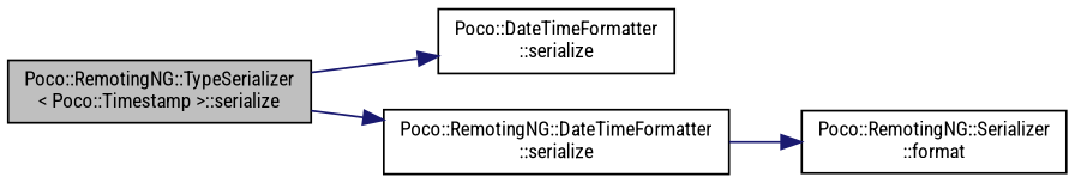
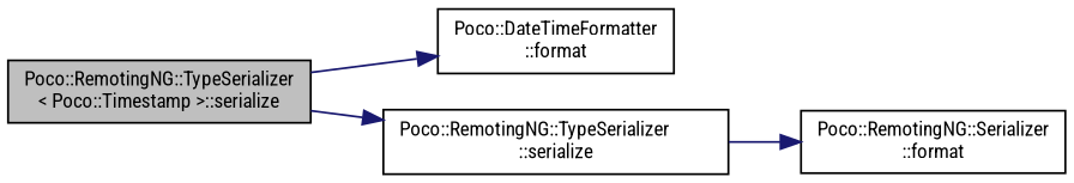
  digraph {
    fontname="Roboto Condensed"
    rankdir=LR
    node [color=black fillcolor=white fontname="Roboto Condensed" fontsize=10 shape=record style=filled]
    edge [color=midnightblue fontname="Roboto Condensed" fontsize=10 labelfontname=Helvetica labelfontsize=10 style=solid]
    n1 [fillcolor=grey75 fontcolor=black height=0.2 label="Poco::RemotingNG::TypeSerializer\l\< Poco::Timestamp \>::serialize" width=0.4]
-   n2 [height=0.2 label="Poco::DateTimeFormatter\l::serialize" width=0.4]
-   n3 [height=0.2 label="Poco::RemotingNG::DateTimeFormatter\l::serialize" width=0.4]
+   n2 [height=0.2 label="Poco::DateTimeFormatter\l::format" width=0.4]
+   n3 [height=0.2 label="Poco::RemotingNG::TypeSerializer\l::serialize" width=0.4]
    n4 [height=0.2 label="Poco::RemotingNG::Serializer\l::format" width=0.4]
    n1 -> n2
    n1 -> n3
    n3 -> n4
  }
